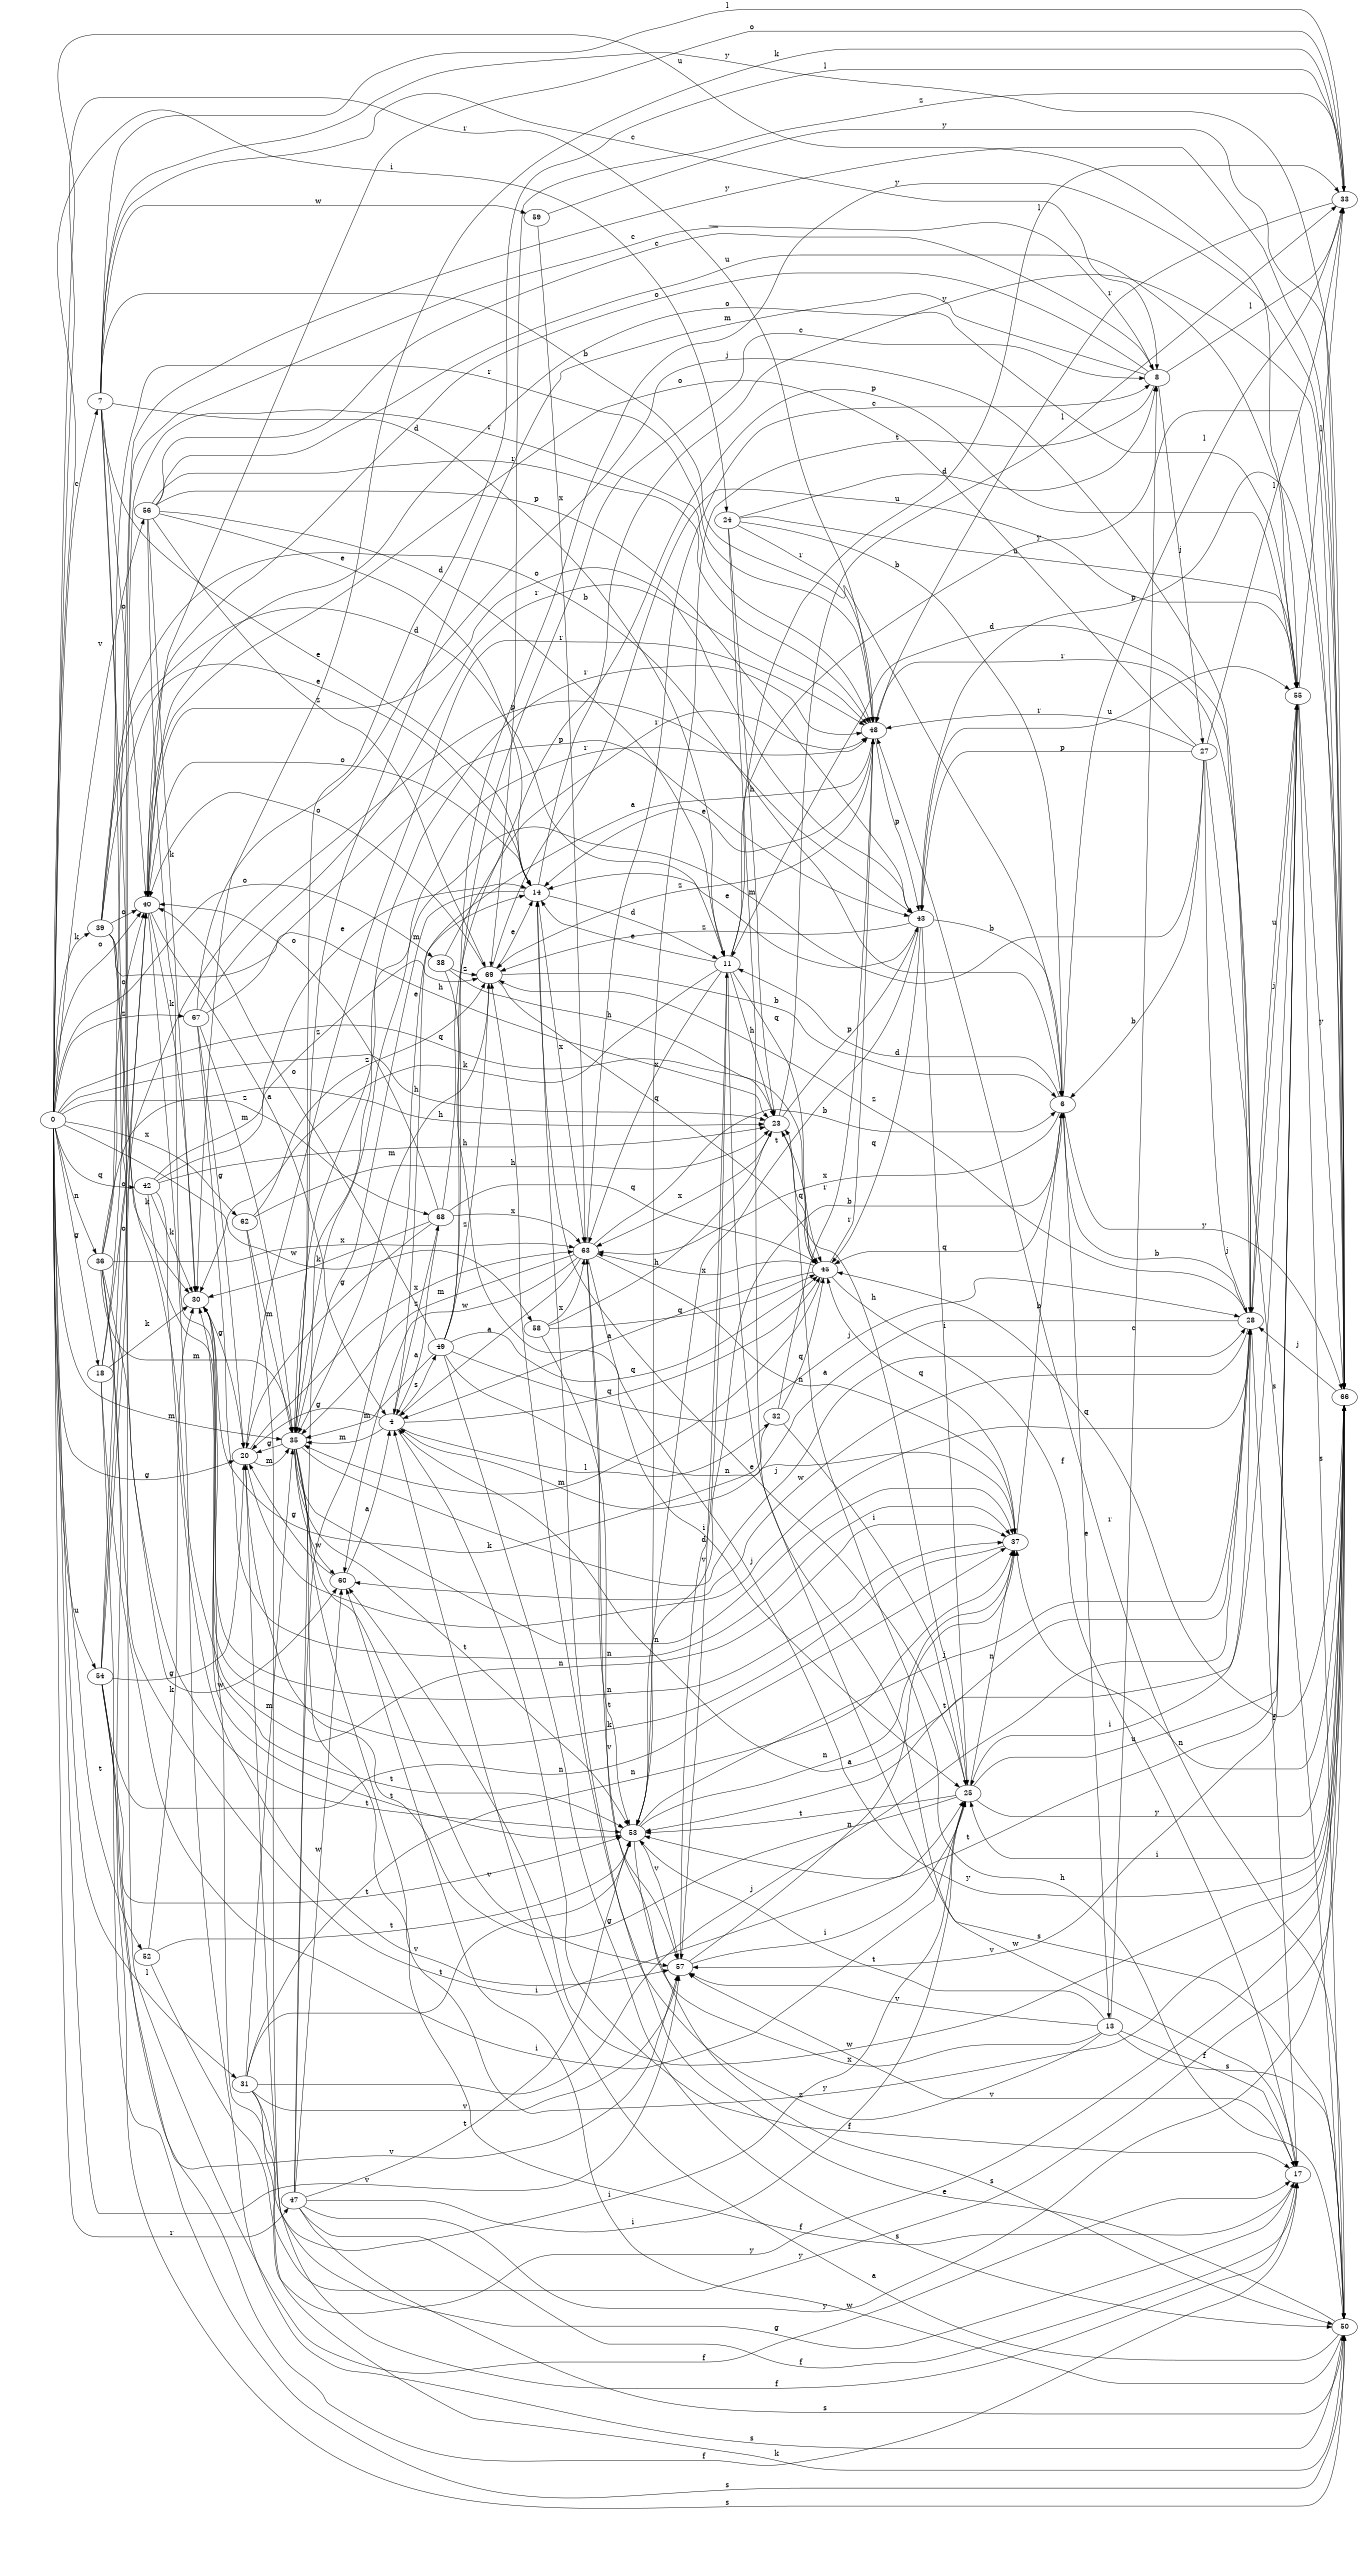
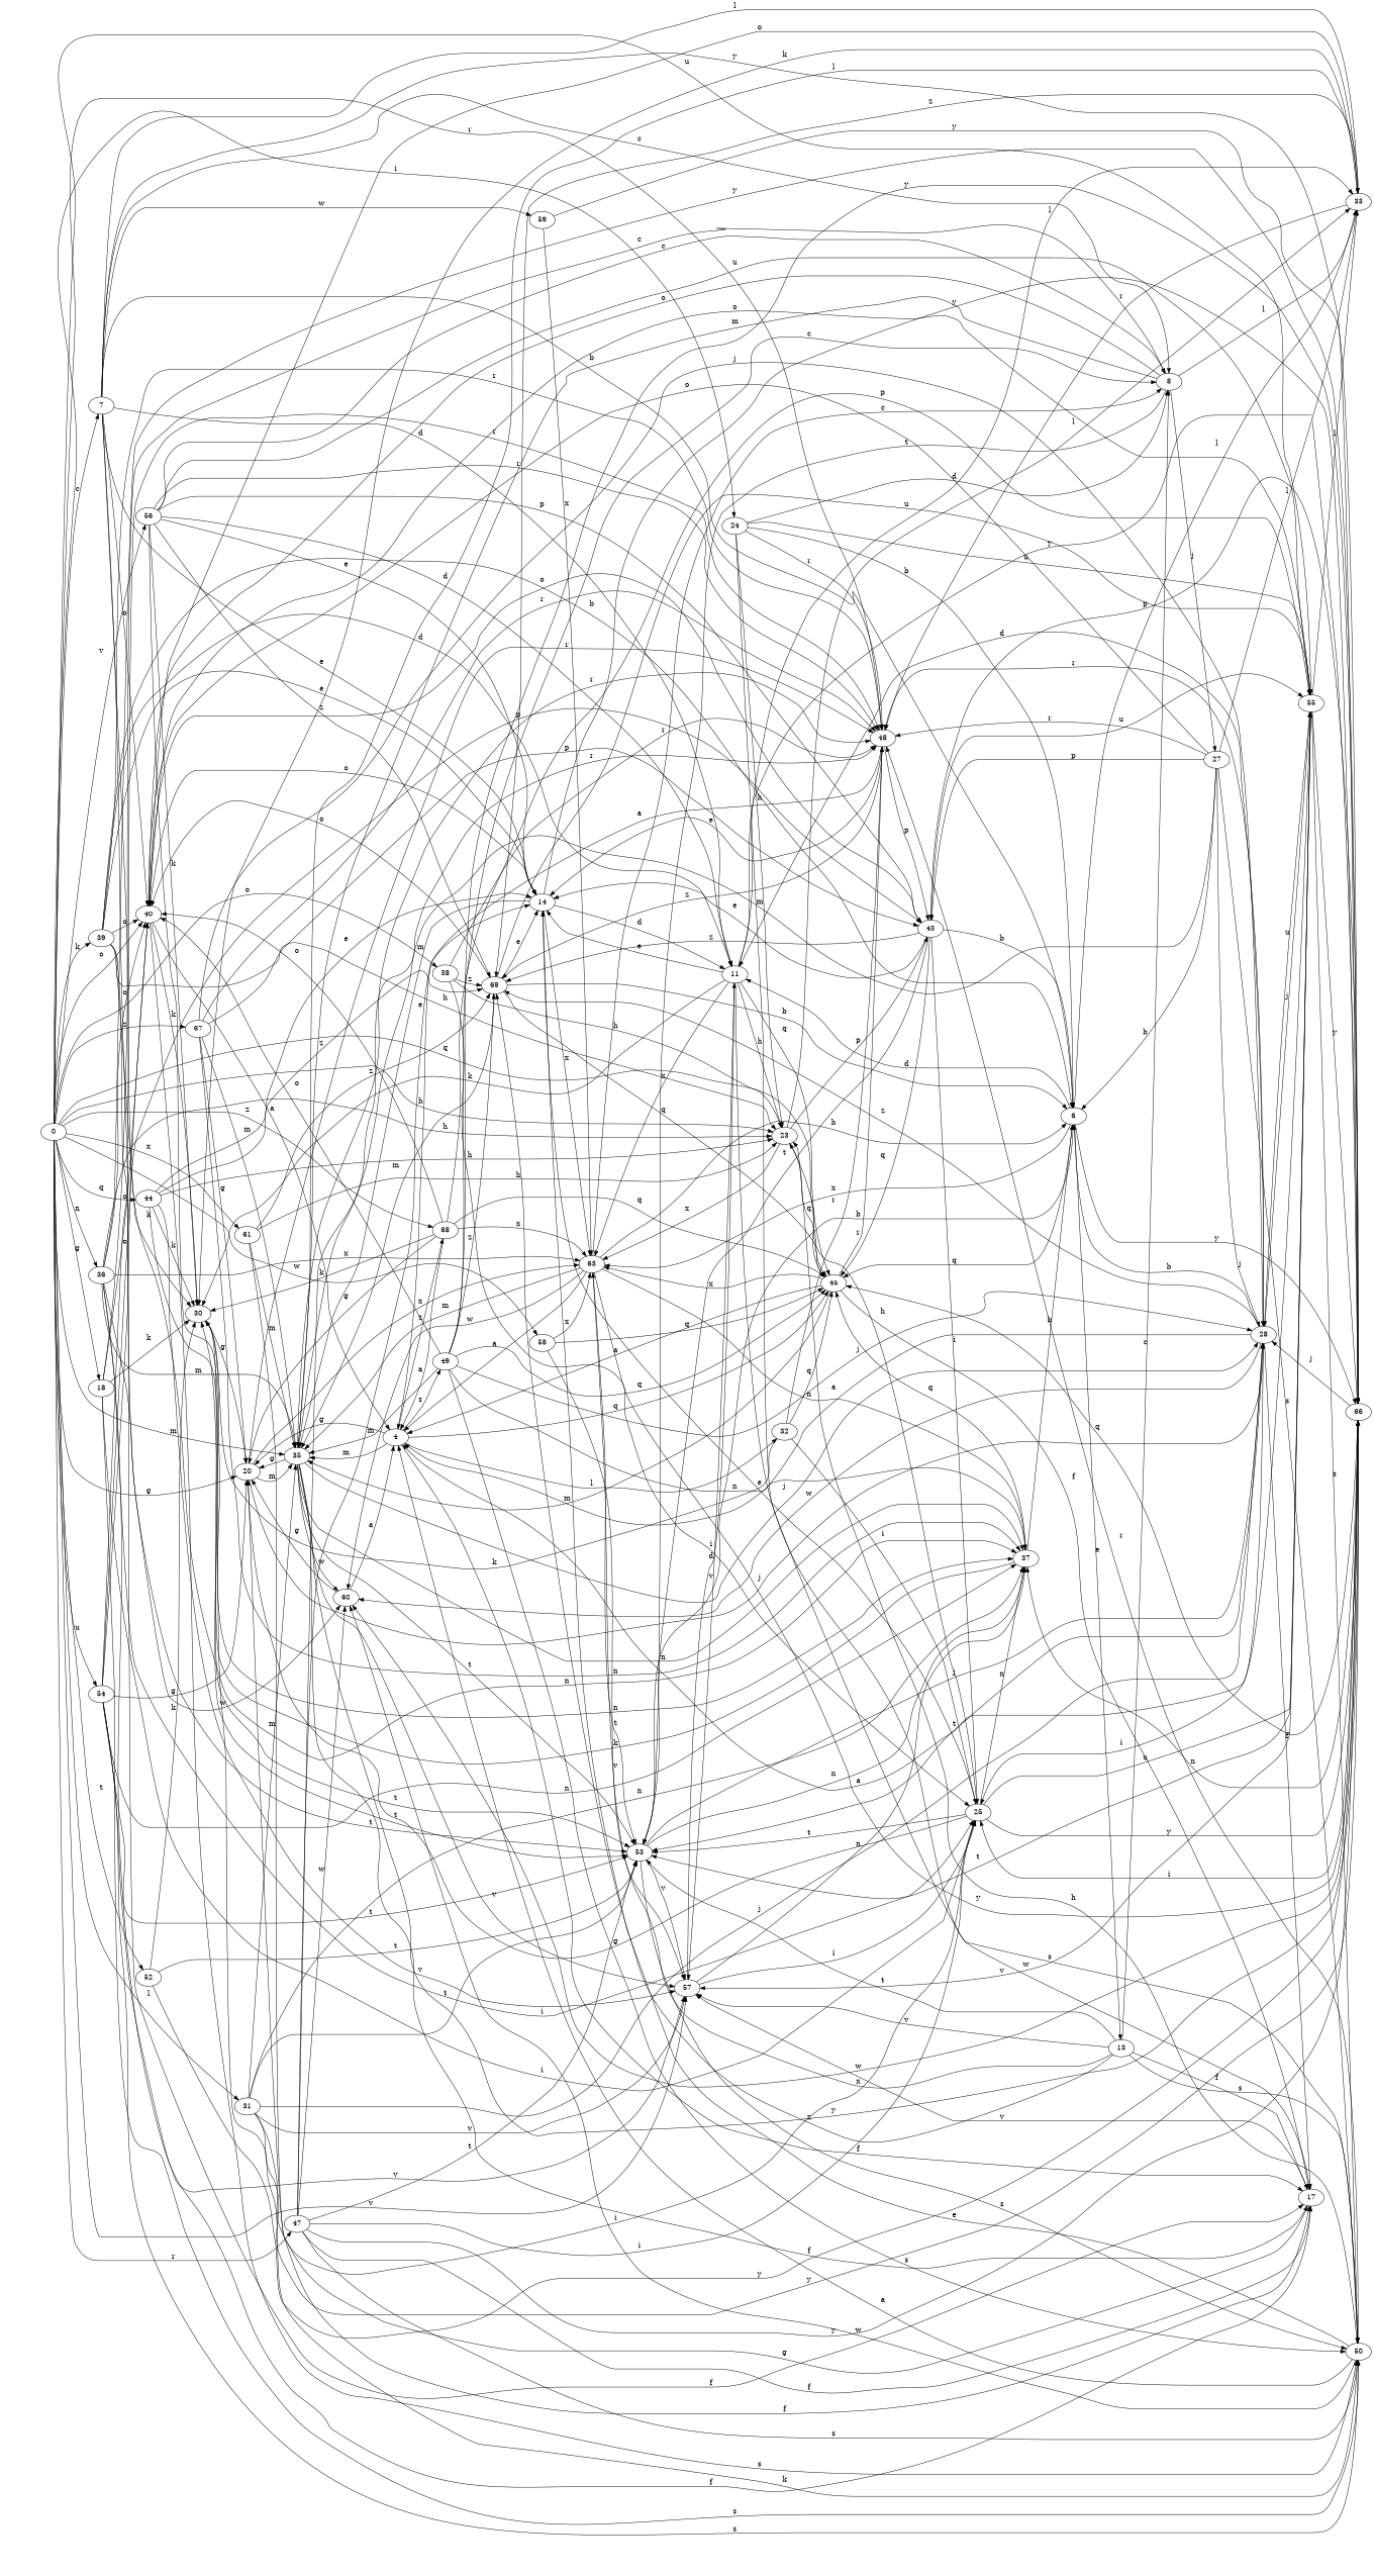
  strict digraph {
    rankdir=LR
    0
    7
    18
    20
    23
    24
    n7 [label=39]
    31
    35
    36
    38
    40
-   44 [label=42]
+   44
    45
    47
    48
    52
    54
    55
    56
    57
    58
-   61 [label=62]
+   61
    67
    68
    6
    11
    33
    66
    8
    14
    37
    53
    59
    30
    50
    25
    63
    28
    43
    17
    60
    69
    n44 [label=4]
    32
    49
    13
    27
    0 -> 7 [label=c]
    0 -> 18 [label=g]
    0 -> 20 [label=g]
    0 -> 23 [label=h]
    0 -> 24 [label=i]
    0 -> n7 [label=k]
    0 -> 31 [label=l]
    0 -> 35 [label=m]
    0 -> 36 [label=n]
    0 -> 38 [label=o]
    0 -> 40 [label=o]
    0 -> 44 [label=q]
    0 -> 45 [label=q]
    0 -> 47 [label=r]
    0 -> 48 [label=r]
    0 -> 52 [label=t]
    0 -> 54 [label=u]
    0 -> 55 [label=u]
    0 -> 56 [label=v]
    0 -> 57 [label=v]
    0 -> 58 [label=w]
    0 -> 61 [label=x]
    0 -> 67 [label=z]
    0 -> 68 [label=z]
    7 -> 40 [label=o]
    7 -> 6 [label=b]
    7 -> 11 [label=d]
    7 -> 33 [label=l]
    7 -> 66 [label=y]
    7 -> 8 [label=c]
    7 -> 14 [label=e]
    7 -> 37 [label=n]
    7 -> 53 [label=t]
    7 -> 59 [label=w]
    18 -> 40 [label=o]
    18 -> 8 [label=c]
    18 -> 30 [label=k]
    18 -> 50 [label=s]
    18 -> 25 [label=i]
    20 -> 35 [label=m]
    20 -> 48 [label=r]
    20 -> 63 [label=x]
    20 -> 28 [label=j]
    23 -> 45 [label=q]
    23 -> 33 [label=l]
    23 -> 63 [label=x]
    23 -> 43 [label=p]
    24 -> 23 [label=h]
    24 -> 48 [label=r]
    24 -> 55 [label=u]
    24 -> 6 [label=b]
    24 -> 8 [label=d]
    24 -> 50 [label=s]
    n7 -> 23 [label=h]
    n7 -> 40 [label=o]
    n7 -> 48 [label=r]
    n7 -> 6 [label=b]
    n7 -> 11 [label=d]
    n7 -> 14 [label=e]
    n7 -> 30 [label=k]
    n7 -> 17 [label=f]
    31 -> 35 [label=m]
    31 -> 57 [label=v]
    31 -> 66 [label=y]
    31 -> 37 [label=n]
    31 -> 53 [label=t]
    31 -> 25 [label=i]
    31 -> 28 [label=j]
    35 -> 20 [label=g]
    35 -> 48 [label=r]
    35 -> 57 [label=v]
    35 -> 33 [label=l]
    35 -> 66 [label=y]
    35 -> 37 [label=n]
    35 -> 53 [label=t]
    35 -> 28 [label=j]
    35 -> 17 [label=f]
    35 -> 60 [label=w]
    36 -> 23 [label=h]
    36 -> 35 [label=m]
    36 -> 40 [label=o]
    36 -> 66 [label=y]
    36 -> 25 [label=i]
    36 -> 63 [label=x]
    36 -> 17 [label=f]
    36 -> 60 [label=w]
    38 -> 23 [label=h]
    38 -> 48 [label=r]
    38 -> 25 [label=i]
    38 -> 69 [label=z]
    40 -> 30 [label=k]
    40 -> 50 [label=s]
    40 -> n44 [label=a]
    44 -> 23 [label=h]
    44 -> 57 [label=v]
    44 -> 14 [label=e]
    44 -> 53 [label=t]
    44 -> 30 [label=k]
    44 -> 69 [label=z]
    45 -> 35 [label=m]
    45 -> 48 [label=r]
    45 -> 63 [label=x]
    45 -> 17 [label=f]
    45 -> n44 [label=a]
    47 -> 48 [label=r]
    47 -> 66 [label=y]
    47 -> 14 [label=e]
    47 -> 53 [label=t]
    47 -> 50 [label=s]
    47 -> 25 [label=i]
    47 -> 17 [label=f]
    47 -> 60 [label=w]
    48 -> 14 [label=e]
    48 -> 43 [label=p]
    48 -> 69 [label=z]
    48 -> n44 [label=a]
    52 -> 66 [label=y]
    52 -> 53 [label=t]
    52 -> 30 [label=k]
    54 -> 20 [label=g]
    54 -> 40 [label=o]
    54 -> 48 [label=r]
    54 -> 57 [label=v]
    54 -> 37 [label=n]
    54 -> 53 [label=t]
    54 -> 50 [label=s]
    54 -> 43 [label=p]
    55 -> 40 [label=o]
    55 -> 57 [label=v]
    55 -> 33 [label=l]
    55 -> 66 [label=y]
    55 -> 53 [label=t]
    55 -> 50 [label=s]
    55 -> 28 [label=j]
    55 -> n44 [label=a]
    56 -> 48 [label=r]
    56 -> 55 [label=u]
    56 -> 11 [label=d]
    56 -> 8 [label=c]
    56 -> 14 [label=e]
    56 -> 53 [label=t]
    56 -> 30 [label=k]
    56 -> 43 [label=p]
    56 -> 69 [label=z]
    57 -> 11 [label=d]
    57 -> 37 [label=n]
    57 -> 25 [label=i]
-   58 -> 23 [label=h]
    58 -> 45 [label=q]
    58 -> 57 [label=v]
    58 -> 63 [label=x]
    61 -> 23 [label=h]
    61 -> 35 [label=m]
    61 -> 17 [label=f]
    61 -> 69 [label=z]
    67 -> 20 [label=g]
    67 -> 35 [label=m]
    67 -> 48 [label=r]
    67 -> 37 [label=n]
    67 -> 28 [label=j]
    67 -> 43 [label=p]
    68 -> 20 [label=g]
    68 -> 40 [label=o]
    68 -> 45 [label=q]
    68 -> 55 [label=p]
    68 -> 30 [label=k]
    68 -> 63 [label=x]
    68 -> n44 [label=a]
    6 -> 45 [label=q]
    6 -> 11 [label=d]
    6 -> 33 [label=l]
    6 -> 66 [label=y]
    6 -> 63 [label=x]
    6 -> 13 [label=e]
    11 -> 23 [label=h]
    11 -> 45 [label=q]
    11 -> 57 [label=v]
    11 -> 33 [label=l]
    11 -> 66 [label=y]
    11 -> 14 [label=e]
    11 -> 30 [label=k]
    11 -> 63 [label=x]
    11 -> 17 [label=w]
    33 -> 40 [label=o]
    33 -> 48 [label=r]
    33 -> 30 [label=k]
    33 -> 69 [label=z]
    66 -> 45 [label=q]
    66 -> 37 [label=n]
    66 -> 25 [label=i]
    66 -> 28 [label=j]
    66 -> 43 [label=p]
    66 -> 60 [label=w]
    8 -> 35 [label=m]
    8 -> 40 [label=o]
    8 -> 33 [label=l]
    8 -> 53 [label=t]
    8 -> 27 [label=j]
    14 -> 35 [label=m]
    14 -> 40 [label=o]
    14 -> 11 [label=d]
    14 -> 66 [label=y]
    14 -> 63 [label=x]
    37 -> 45 [label=q]
    37 -> 6 [label=b]
    37 -> 30 [label=k]
    53 -> 57 [label=v]
    53 -> 6 [label=b]
    53 -> 37 [label=n]
    53 -> 50 [label=s]
    53 -> 28 [label=j]
    59 -> 66 [label=y]
    59 -> 63 [label=x]
    30 -> 20 [label=g]
    30 -> 37 [label=n]
    50 -> 23 [label=h]
    50 -> 48 [label=r]
    50 -> 14 [label=e]
    50 -> 30 [label=k]
    50 -> 60 [label=w]
    50 -> n44 [label=a]
    25 -> 20 [label=g]
    25 -> 23 [label=h]
    25 -> 55 [label=u]
    25 -> 66 [label=y]
    25 -> 14 [label=e]
    25 -> 37 [label=n]
    25 -> 53 [label=t]
    63 -> 35 [label=m]
    63 -> 6 [label=b]
    63 -> 66 [label=y]
    63 -> 8 [label=c]
    63 -> 37 [label=n]
    63 -> 53 [label=t]
    63 -> 60 [label=w]
    63 -> n44 [label=a]
    28 -> 48 [label=r]
    28 -> 55 [label=u]
    28 -> 6 [label=b]
    28 -> 11 [label=d]
    28 -> 53 [label=t]
    28 -> 25 [label=i]
    28 -> 17 [label=f]
    28 -> 60 [label=w]
    28 -> 69 [label=z]
    28 -> n44 [label=a]
    43 -> 40 [label=o]
    43 -> 45 [label=q]
    43 -> 55 [label=u]
    43 -> 6 [label=b]
    43 -> 14 [label=e]
    43 -> 53 [label=t]
    43 -> 25 [label=i]
    43 -> 69 [label=z]
    17 -> 20 [label=g]
    17 -> 57 [label=v]
    60 -> 20 [label=g]
    60 -> n44 [label=a]
    69 -> 35 [label=m]
    69 -> 40 [label=o]
    69 -> 45 [label=q]
    69 -> 55 [label=u]
    69 -> 6 [label=b]
    69 -> 14 [label=e]
    n44 -> 20 [label=g]
    n44 -> 35 [label=m]
    n44 -> 45 [label=q]
    n44 -> 68 [label=z]
    n44 -> 17 [label=f]
    n44 -> 32 [label=l]
    n44 -> 49 [label=s]
    32 -> 45 [label=q]
    32 -> 48 [label=r]
    32 -> 30 [label=k]
    32 -> 25 [label=i]
    49 -> 35 [label=m]
    49 -> 40 [label=o]
    49 -> 45 [label=q]
    49 -> 66 [label=y]
    49 -> 8 [label=c]
    49 -> 37 [label=n]
    49 -> 50 [label=s]
    49 -> 28 [label=j]
    49 -> 69 [label=z]
    13 -> 57 [label=v]
    13 -> 8 [label=c]
    13 -> 53 [label=t]
    13 -> 50 [label=s]
    13 -> 63 [label=x]
    13 -> 17 [label=f]
    13 -> 69 [label=z]
    27 -> 35 [label=m]
    27 -> 40 [label=o]
    27 -> 48 [label=r]
    27 -> 6 [label=b]
    27 -> 33 [label=l]
    27 -> 50 [label=s]
    27 -> 28 [label=j]
    27 -> 43 [label=p]
  }
